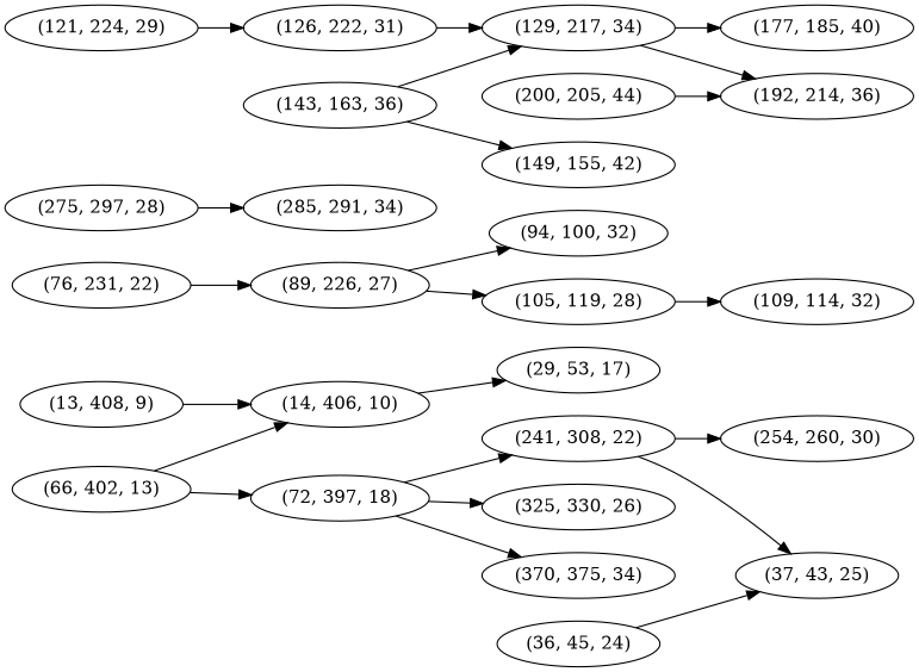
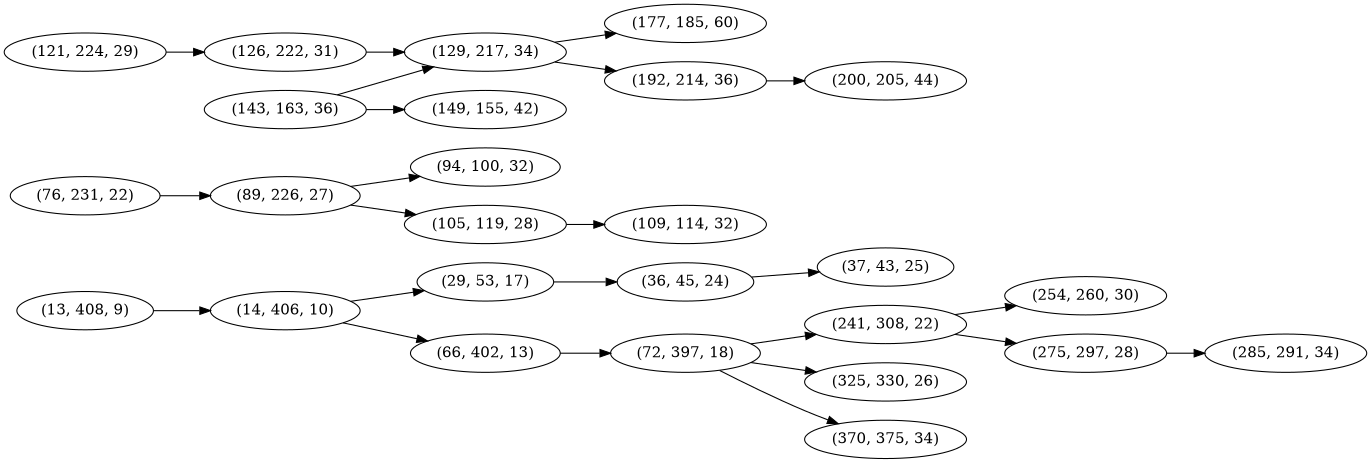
  digraph {
    rankdir=LR
    "(13, 408, 9)"
    "(14, 406, 10)"
    "(29, 53, 17)"
    "(66, 402, 13)"
    "(36, 45, 24)"
    "(72, 397, 18)"
    "(37, 43, 25)"
    "(241, 308, 22)"
    "(325, 330, 26)"
    "(370, 375, 34)"
    "(76, 231, 22)"
    "(89, 226, 27)"
    "(254, 260, 30)"
    "(275, 297, 28)"
    "(94, 100, 32)"
    "(105, 119, 28)"
    "(109, 114, 32)"
    "(121, 224, 29)"
    "(126, 222, 31)"
    "(129, 217, 34)"
-   "(177, 185, 40)"
+   "(177, 185, 40)" [label="(177, 185, 60)"]
    "(192, 214, 36)"
    "(143, 163, 36)"
    "(149, 155, 42)"
    "(200, 205, 44)"
    "(285, 291, 34)"
    "(13, 408, 9)" -> "(14, 406, 10)"
    "(14, 406, 10)" -> "(29, 53, 17)"
-   "(66, 402, 13)" -> "(14, 406, 10)"
+   "(14, 406, 10)" -> "(66, 402, 13)"
+   "(29, 53, 17)" -> "(36, 45, 24)"
    "(66, 402, 13)" -> "(72, 397, 18)"
    "(36, 45, 24)" -> "(37, 43, 25)"
    "(72, 397, 18)" -> "(241, 308, 22)"
    "(72, 397, 18)" -> "(325, 330, 26)"
    "(72, 397, 18)" -> "(370, 375, 34)"
    "(241, 308, 22)" -> "(254, 260, 30)"
-   "(241, 308, 22)" -> "(37, 43, 25)"
+   "(241, 308, 22)" -> "(275, 297, 28)"
    "(76, 231, 22)" -> "(89, 226, 27)"
    "(89, 226, 27)" -> "(94, 100, 32)"
    "(89, 226, 27)" -> "(105, 119, 28)"
    "(275, 297, 28)" -> "(285, 291, 34)"
    "(105, 119, 28)" -> "(109, 114, 32)"
    "(121, 224, 29)" -> "(126, 222, 31)"
    "(126, 222, 31)" -> "(129, 217, 34)"
    "(129, 217, 34)" -> "(177, 185, 40)"
    "(129, 217, 34)" -> "(192, 214, 36)"
-   "(200, 205, 44)" -> "(192, 214, 36)"
+   "(192, 214, 36)" -> "(200, 205, 44)"
    "(143, 163, 36)" -> "(129, 217, 34)"
    "(143, 163, 36)" -> "(149, 155, 42)"
  }
